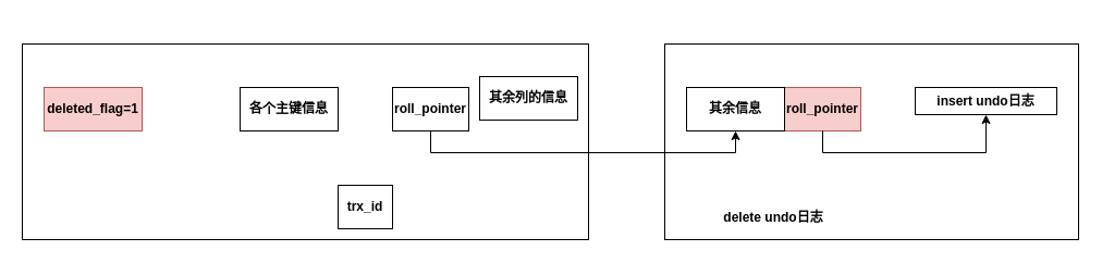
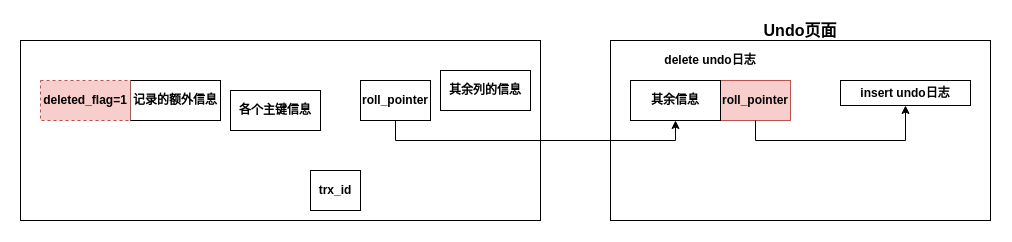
  <mxCell id="0" />
  <mxCell id="1" parent="0" />
  <mxCell id="2" value="" style="rounded=0;whiteSpace=wrap;html=1;" vertex="1" parent="1"><mxGeometry x="20" y="40" width="520" height="180" as="geometry" /></mxCell>
  <mxCell id="3" value="" style="rounded=0;whiteSpace=wrap;html=1;" vertex="1" parent="1"><mxGeometry x="610" y="40" width="380" height="180" as="geometry" /></mxCell>
- <mxCell id="6" value="&lt;b&gt;各个主键信息&lt;/b&gt;" style="rounded=0;whiteSpace=wrap;html=1;" vertex="1" parent="1"><mxGeometry x="220" y="80" width="90" height="40" as="geometry" /></mxCell>
+ <mxCell id="4" value="&lt;b&gt;&lt;font style=&quot;font-size: 16px&quot;&gt;Undo页面&lt;/font&gt;&lt;/b&gt;" style="text;html=1;strokeColor=none;fillColor=none;align=center;verticalAlign=middle;whiteSpace=wrap;rounded=0;" vertex="1" parent="1"><mxGeometry x="760" y="20" width="80" height="20" as="geometry" /></mxCell>
+ <mxCell id="5" value="&lt;b&gt;记录的额外信息&lt;/b&gt;" style="rounded=0;whiteSpace=wrap;html=1;" vertex="1" parent="1"><mxGeometry x="130" y="80" width="90" height="40" as="geometry" /></mxCell>
+ <mxCell id="6" value="&lt;b&gt;各个主键信息&lt;/b&gt;" style="rounded=0;whiteSpace=wrap;html=1;" vertex="1" parent="1"><mxGeometry x="230" y="90" width="90" height="40" as="geometry" /></mxCell>
  <mxCell id="7" value="&lt;b&gt;trx_id&lt;/b&gt;" style="rounded=0;whiteSpace=wrap;html=1;" vertex="1" parent="1"><mxGeometry x="310" y="170" width="50" height="40" as="geometry" /></mxCell>
  <mxCell id="8" style="edgeStyle=orthogonalEdgeStyle;rounded=0;orthogonalLoop=1;jettySize=auto;html=1;exitX=0.5;exitY=1;exitDx=0;exitDy=0;entryX=0.5;entryY=1;entryDx=0;entryDy=0;" edge="1" parent="1" source="9" target="15"><mxGeometry relative="1" as="geometry" /></mxCell>
  <mxCell id="9" value="&lt;b&gt;roll_pointer&lt;/b&gt;" style="rounded=0;whiteSpace=wrap;html=1;" vertex="1" parent="1"><mxGeometry x="360" y="80" width="70" height="40" as="geometry" /></mxCell>
  <mxCell id="10" value="&lt;b&gt;其余列的信息&lt;/b&gt;" style="rounded=0;whiteSpace=wrap;html=1;" vertex="1" parent="1"><mxGeometry x="440" y="70" width="90" height="40" as="geometry" /></mxCell>
  <mxCell id="11" value="&lt;b&gt;insert undo日志&lt;/b&gt;" style="rounded=0;whiteSpace=wrap;html=1;" vertex="1" parent="1"><mxGeometry x="840" y="80" width="130" height="25" as="geometry" /></mxCell>
- <mxCell id="12" value="&lt;b&gt;deleted_flag=1&lt;/b&gt;" style="rounded=0;whiteSpace=wrap;html=1;fillColor=#f8cecc;strokeColor=#b85450;" vertex="1" parent="1"><mxGeometry y="80" width="90" height="40" as="geometry" x="40" /></mxCell>
+ <mxCell id="12" value="&lt;b&gt;deleted_flag=1&lt;/b&gt;" style="rounded=0;whiteSpace=wrap;html=1;fillColor=#f8cecc;strokeColor=#b85450;dashed=1;" vertex="1" parent="1"><mxGeometry y="80" width="90" height="40" as="geometry" x="40" /></mxCell>
  <mxCell id="13" value="" style="group" vertex="1" connectable="0" parent="1"><mxGeometry x="630" y="80" width="160" height="40" as="geometry" /></mxCell>
  <mxCell id="14" value="&lt;b&gt;roll_pointer&lt;/b&gt;" style="rounded=0;whiteSpace=wrap;html=1;fillColor=#f8cecc;strokeColor=#b85450;" vertex="1" parent="13"><mxGeometry x="90" width="70" height="40" as="geometry" /></mxCell>
  <mxCell id="15" value="&lt;b&gt;其余信息&lt;/b&gt;" style="rounded=0;whiteSpace=wrap;html=1;" vertex="1" parent="13"><mxGeometry width="90" height="40" as="geometry" /></mxCell>
- <mxCell id="16" value="&lt;b&gt;delete undo日志&lt;/b&gt;" style="text;html=1;strokeColor=none;fillColor=none;align=center;verticalAlign=middle;whiteSpace=wrap;rounded=0;" vertex="1" parent="1"><mxGeometry x="660" y="190" width="100" height="20" as="geometry" /></mxCell>
+ <mxCell id="16" value="&lt;b&gt;delete undo日志&lt;/b&gt;" style="text;html=1;strokeColor=none;fillColor=none;align=center;verticalAlign=middle;whiteSpace=wrap;rounded=0;" vertex="1" parent="1"><mxGeometry x="660" y="50" width="100" height="20" as="geometry" /></mxCell>
  <mxCell id="17" style="edgeStyle=orthogonalEdgeStyle;rounded=0;orthogonalLoop=1;jettySize=auto;html=1;exitX=0.5;exitY=1;exitDx=0;exitDy=0;entryX=0.5;entryY=1;entryDx=0;entryDy=0;" edge="1" parent="1" source="14" target="11"><mxGeometry relative="1" as="geometry" /></mxCell>
